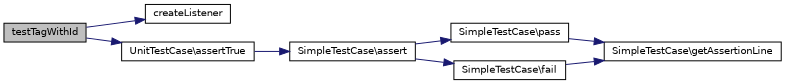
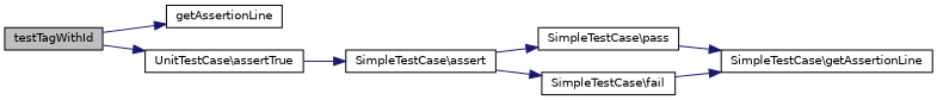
  digraph {
    rankdir=LR
    node [color=black fillcolor=white fontname=Helvetica fontsize=10 shape=record style=filled]
    edge [color=midnightblue fontname=Helvetica fontsize=10 labelfontname=Helvetica labelfontsize=10 style=solid]
    n1 [fillcolor=grey75 fontcolor=black height=0.2 label=testTagWithId width=0.4]
-   n2 [height=0.2 label=createListener width=0.4]
+   n2 [height=0.2 label=getAssertionLine width=0.4]
    n3 [height=0.2 label="UnitTestCase\\assertTrue" width=0.4]
    n4 [height=0.2 label="SimpleTestCase\\assert" width=0.4]
    n5 [height=0.2 label="SimpleTestCase\\pass" width=0.4]
    n6 [height=0.2 label="SimpleTestCase\\fail" width=0.4]
    n7 [height=0.2 label="SimpleTestCase\\getAssertionLine" width=0.4]
    n1 -> n2
    n1 -> n3
    n3 -> n4
    n4 -> n5
    n4 -> n6
    n5 -> n7
    n6 -> n7
  }
